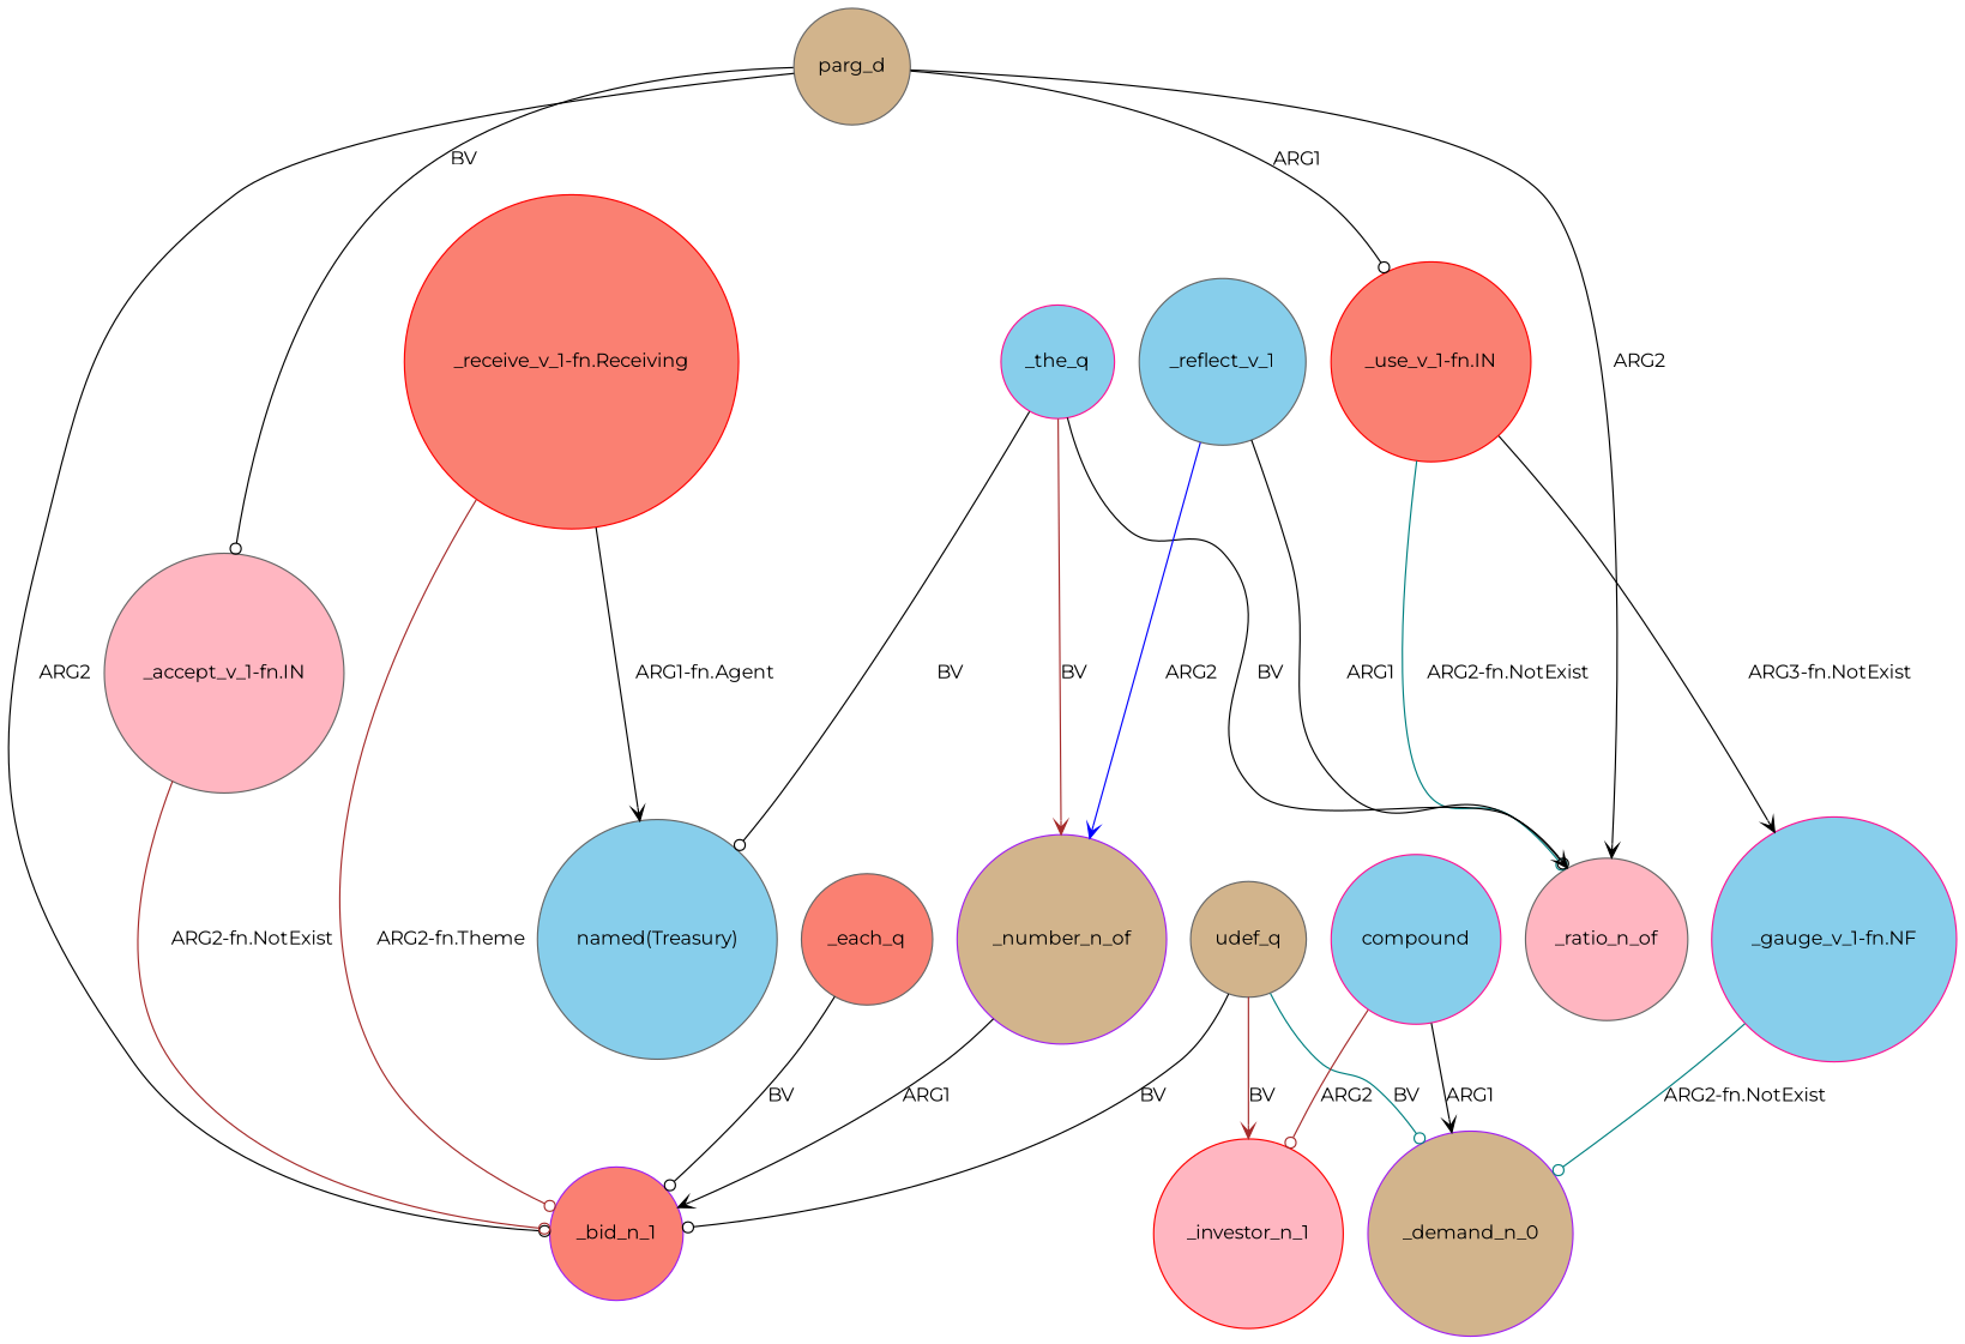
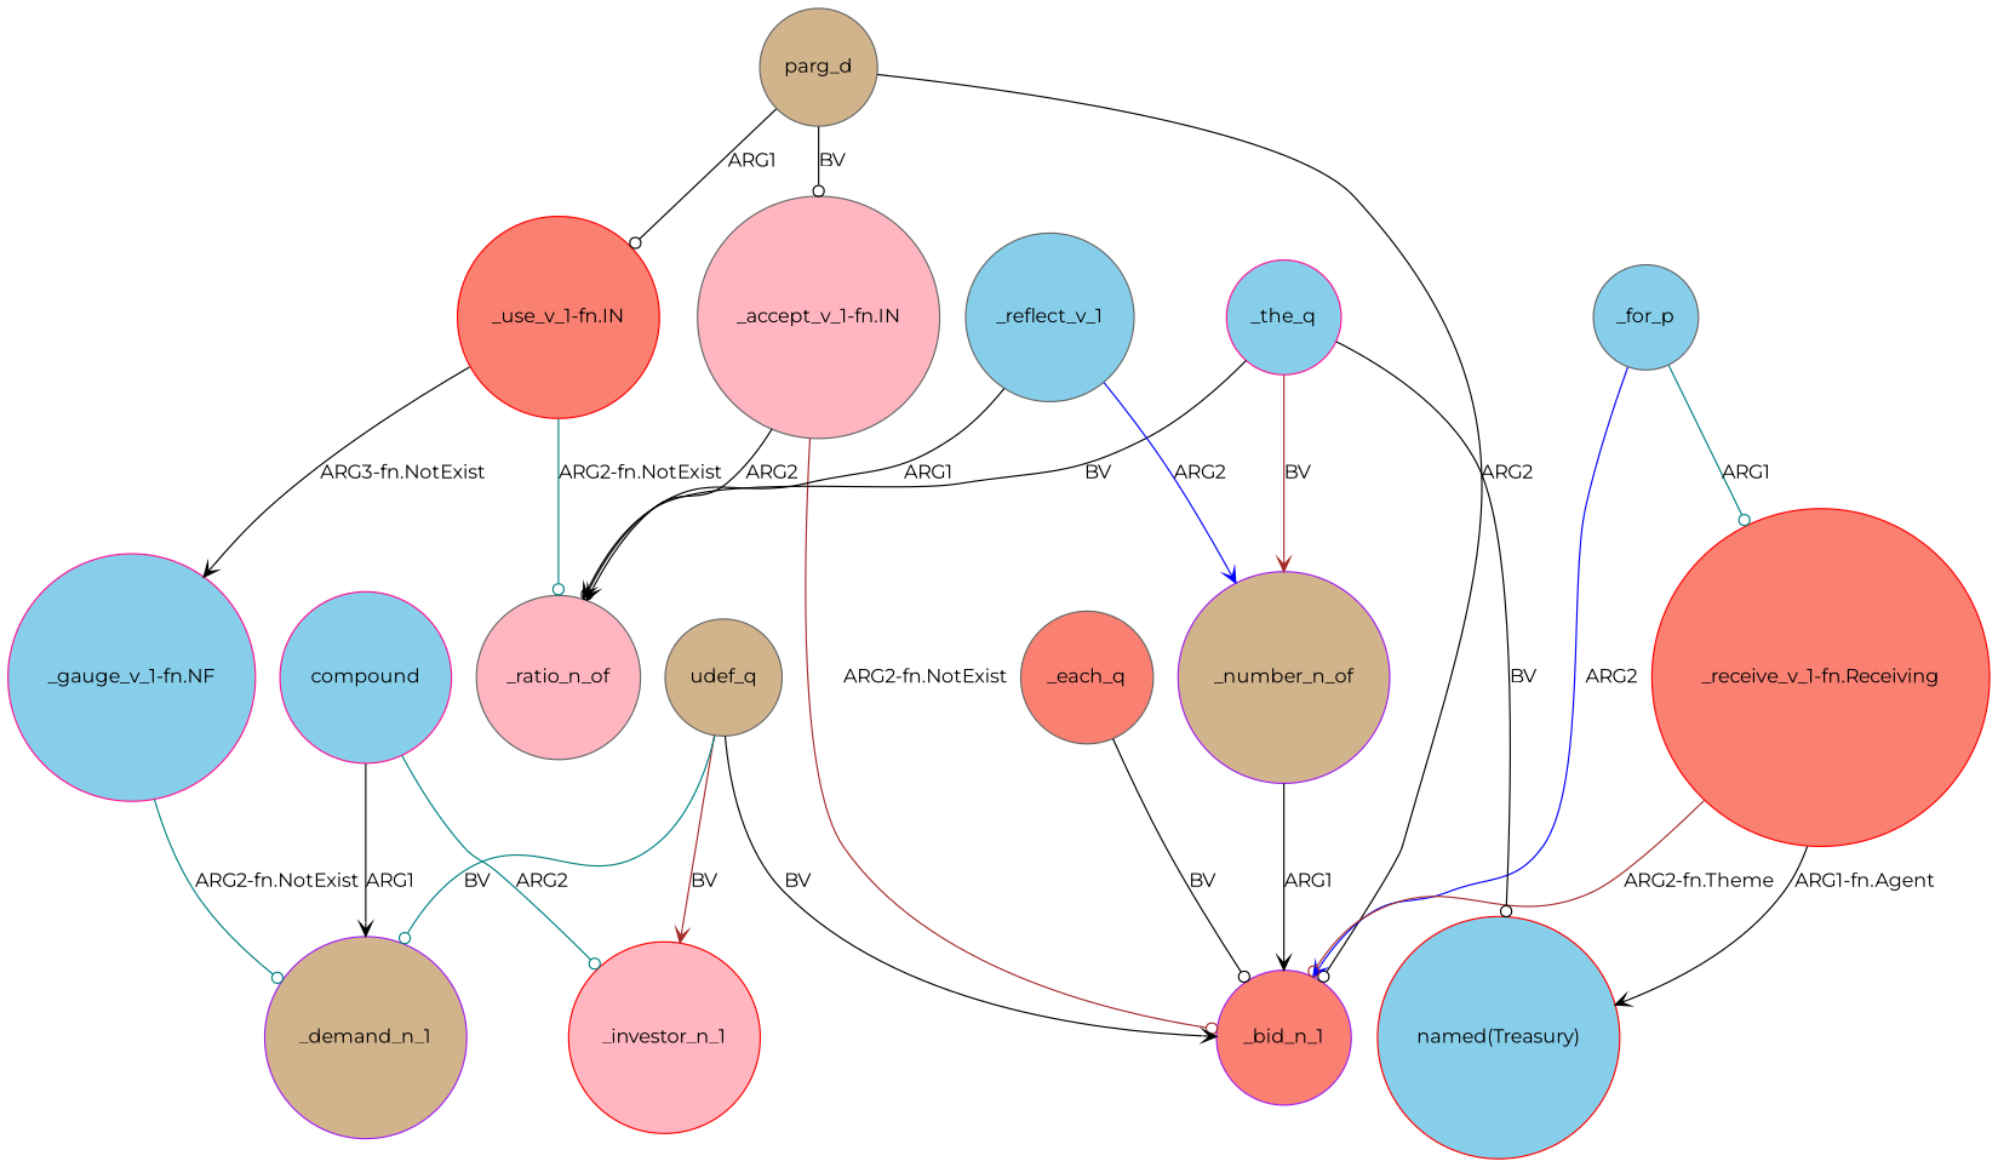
  digraph {
    fontname=Montserrat
    node [color=gray40 fillcolor=skyblue fontname=Montserrat shape=circle style=filled]
    edge [arrowhead=odot color=black fontname=Montserrat]
    parg_d [fillcolor=tan]
    _bid_n_1 [color=purple fillcolor=salmon]
    "_accept_v_1-fn.IN" [fillcolor=lightpink]
    "_use_v_1-fn.IN" [color=red fillcolor=salmon]
    _ratio_n_of [fillcolor=lightpink]
    "_gauge_v_1-fn.NF" [color=deeppink]
    udef_q [fillcolor=tan]
    _investor_n_1 [color=red fillcolor=lightpink]
-   _demand_n_1 [color=purple fillcolor=tan label=_demand_n_0]
+   _demand_n_1 [color=purple fillcolor=tan]
+   _for_p
    "_receive_v_1-fn.Receiving" [color=red fillcolor=salmon]
-   "named(Treasury)"
+   "named(Treasury)" [color=red]
    compound [color=deeppink]
    _the_q [color=deeppink]
    _number_n_of [color=purple fillcolor=tan]
    _reflect_v_1
    _each_q [fillcolor=salmon]
    parg_d -> _bid_n_1 [label=ARG2]
    parg_d -> "_accept_v_1-fn.IN" [label=BV]
    parg_d -> "_use_v_1-fn.IN" [label=ARG1]
-   parg_d -> _ratio_n_of [arrowhead=vee label=ARG2]
+   "_accept_v_1-fn.IN" -> _ratio_n_of [arrowhead=vee label=ARG2]
    "_accept_v_1-fn.IN" -> _bid_n_1 [color=brown label="ARG2-fn.NotExist"]
    "_use_v_1-fn.IN" -> _ratio_n_of [color=teal label="ARG2-fn.NotExist"]
    "_use_v_1-fn.IN" -> "_gauge_v_1-fn.NF" [arrowhead=vee label="ARG3-fn.NotExist"]
    "_gauge_v_1-fn.NF" -> _demand_n_1 [color=teal label="ARG2-fn.NotExist"]
-   udef_q -> _bid_n_1 [label=BV]
+   udef_q -> _bid_n_1 [arrowhead=vee label=BV]
    udef_q -> _investor_n_1 [arrowhead=vee color=brown label=BV]
    udef_q -> _demand_n_1 [color=teal label=BV]
+   _for_p -> _bid_n_1 [arrowhead=vee color=blue label=ARG2]
+   _for_p -> "_receive_v_1-fn.Receiving" [color=teal label=ARG1]
    "_receive_v_1-fn.Receiving" -> _bid_n_1 [color=brown label="ARG2-fn.Theme"]
    "_receive_v_1-fn.Receiving" -> "named(Treasury)" [arrowhead=vee label="ARG1-fn.Agent"]
-   compound -> _investor_n_1 [color=brown label=ARG2]
+   compound -> _investor_n_1 [color=teal label=ARG2]
    compound -> _demand_n_1 [arrowhead=vee label=ARG1]
    _the_q -> _ratio_n_of [arrowhead=vee label=BV]
    _the_q -> "named(Treasury)" [label=BV]
    _the_q -> _number_n_of [arrowhead=vee color=brown label=BV]
    _number_n_of -> _bid_n_1 [arrowhead=vee label=ARG1]
    _reflect_v_1 -> _ratio_n_of [label=ARG1]
    _reflect_v_1 -> _number_n_of [arrowhead=vee color=blue label=ARG2]
    _each_q -> _bid_n_1 [label=BV]
  }
